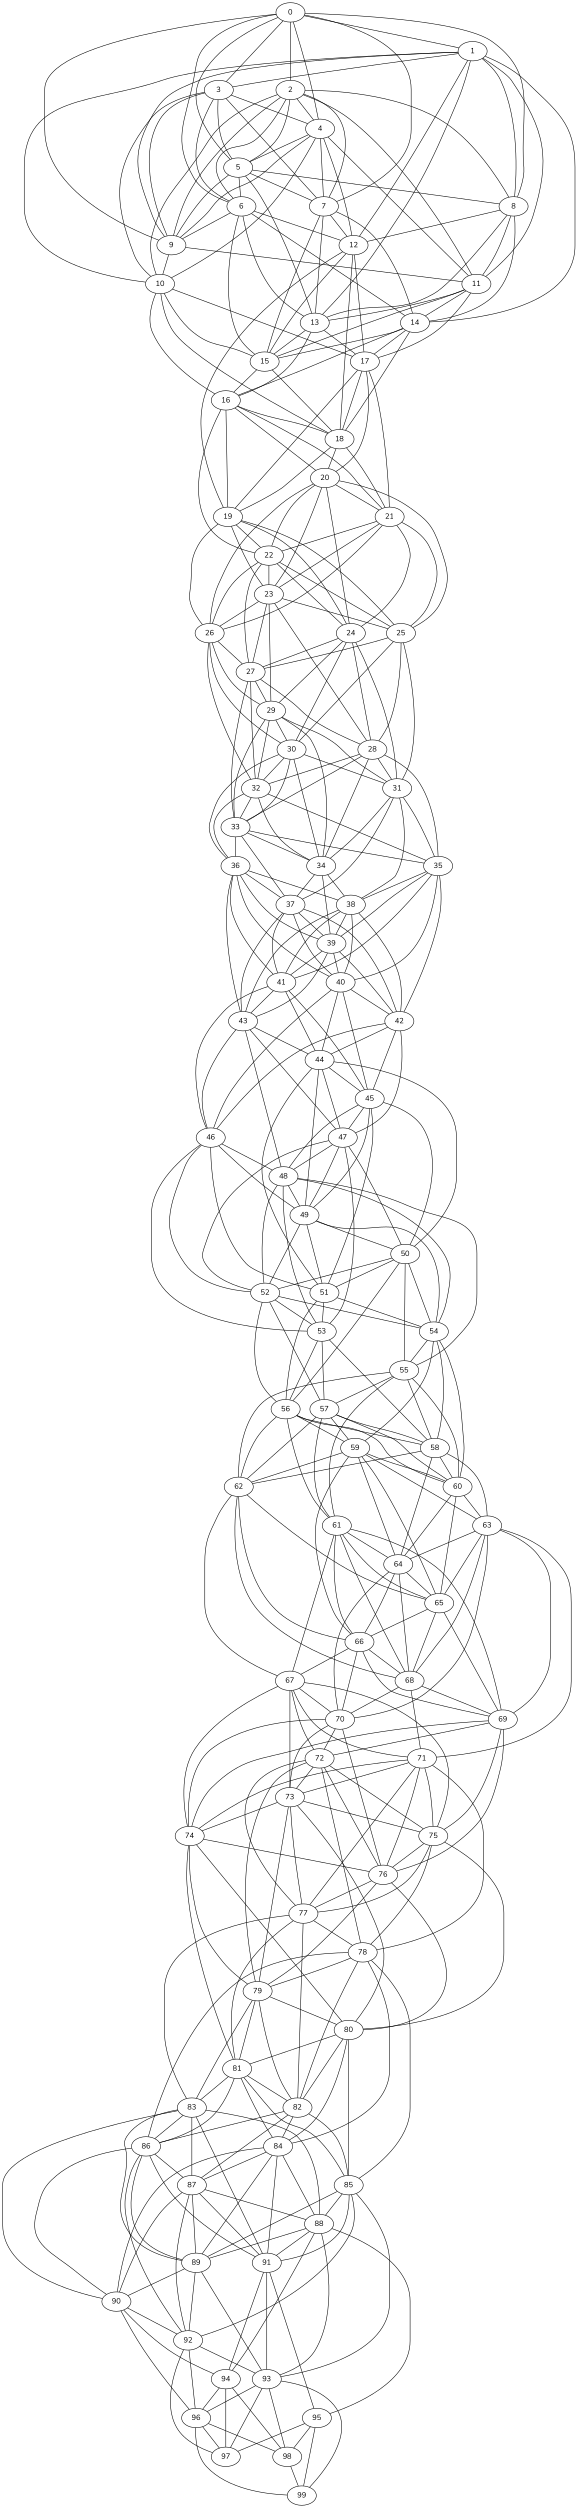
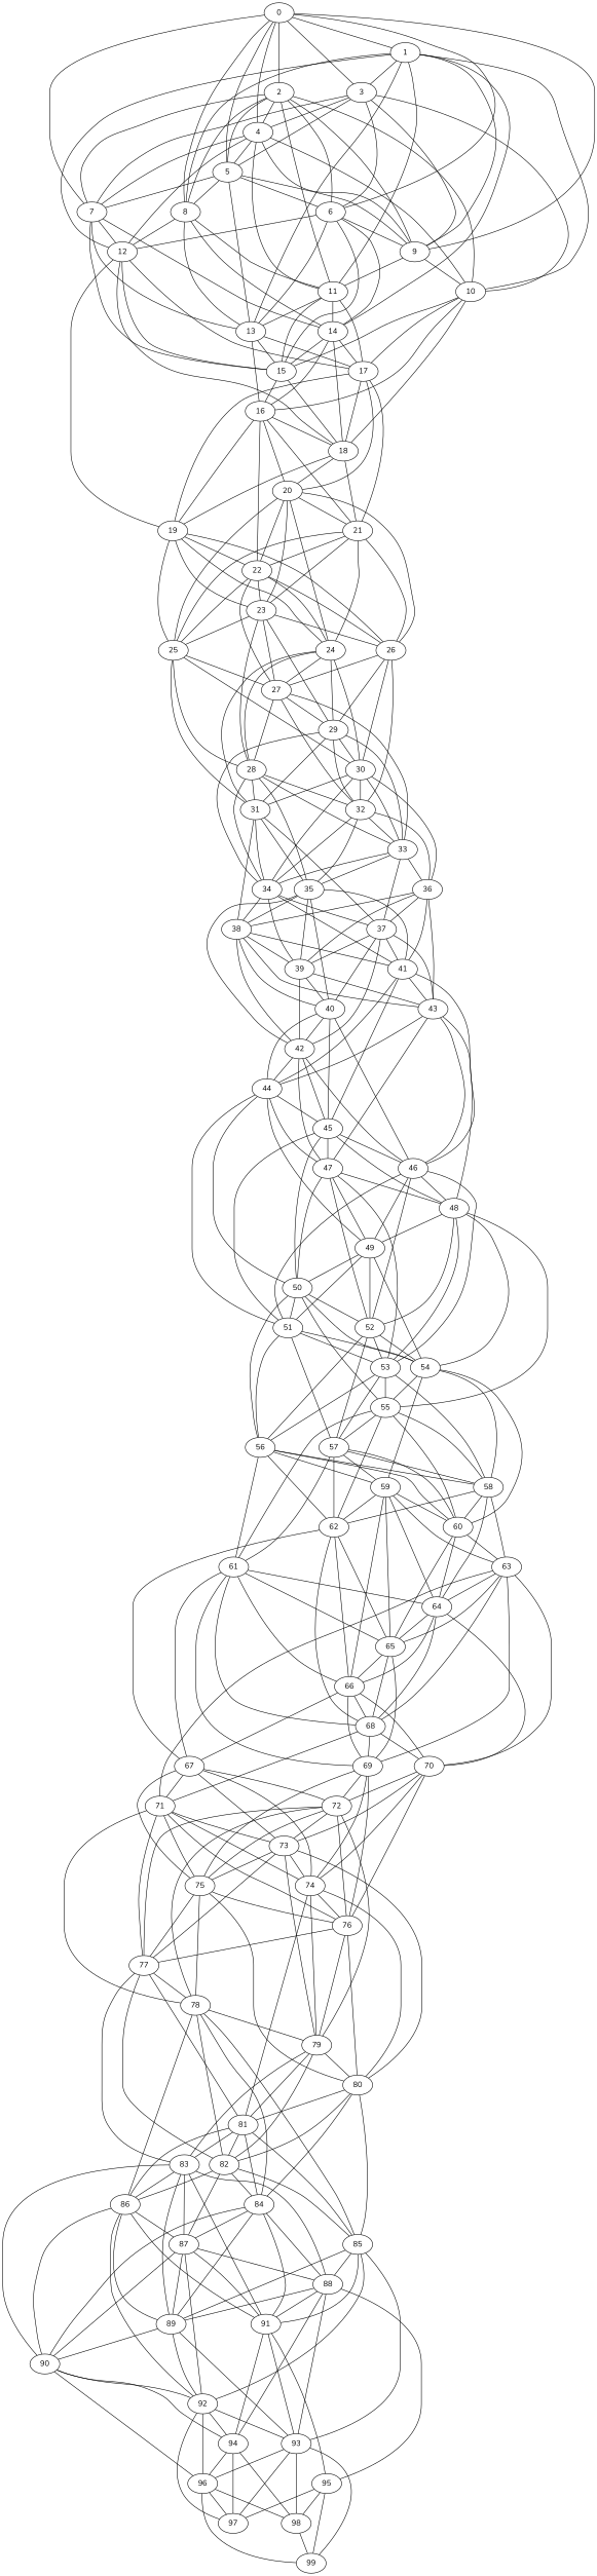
  strict graph {
    fontname=Nunito
    node [fontname=Nunito]
    edge [fontname=Nunito]
    0
    1
    2
    3
    4
    5
    6
    7
    8
    9
    10
    11
    12
    13
    14
    15
    16
    17
    18
    19
    20
    21
    22
    23
    24
    25
    26
    27
    28
    29
    30
    31
    32
    33
    34
    35
    36
    37
    38
    39
    40
    41
    42
    43
    44
    45
    46
    47
    48
    49
    50
    51
    52
    53
    54
    55
    56
    57
    58
    59
    60
    61
    62
    63
    64
    65
    66
    67
    68
    69
    70
    71
    72
    73
    74
    75
    76
    77
    78
    79
    80
    81
    82
    83
    84
    85
    86
    87
    88
    89
    90
    91
    92
    93
    94
    95
    96
    97
    98
    99
    0 -- 1
    0 -- 2
    0 -- 3
    0 -- 4
    0 -- 5
    0 -- 6
    0 -- 7
    0 -- 8
    0 -- 9
    1 -- 3
    1 -- 8
    1 -- 9
    1 -- 10
    1 -- 11
    1 -- 12
    1 -- 13
    1 -- 14
    2 -- 4
    2 -- 5
    2 -- 6
    2 -- 7
    2 -- 8
    2 -- 9
    2 -- 10
    2 -- 11
    3 -- 4
    3 -- 5
    3 -- 6
    3 -- 7
    3 -- 9
    3 -- 10
    4 -- 5
    4 -- 7
    4 -- 9
    4 -- 10
    4 -- 11
    4 -- 12
    5 -- 6
    5 -- 7
    5 -- 8
    5 -- 9
    5 -- 13
    6 -- 9
    6 -- 12
    6 -- 13
    6 -- 14
    6 -- 15
    7 -- 12
    7 -- 13
    7 -- 14
    7 -- 15
    8 -- 11
    8 -- 12
    8 -- 13
    8 -- 14
    9 -- 10
    9 -- 11
    10 -- 15
    10 -- 16
    10 -- 17
    10 -- 18
    11 -- 13
    11 -- 14
    11 -- 15
    11 -- 17
    12 -- 15
    12 -- 17
    12 -- 18
    12 -- 19
    13 -- 15
    13 -- 16
    13 -- 17
    14 -- 15
    14 -- 16
    14 -- 17
    14 -- 18
    15 -- 16
    15 -- 18
    16 -- 18
    16 -- 19
    16 -- 20
    16 -- 21
    16 -- 22
    17 -- 18
    17 -- 19
    17 -- 20
    17 -- 21
    18 -- 19
    18 -- 20
    18 -- 21
    19 -- 22
    19 -- 23
    19 -- 24
    19 -- 25
    19 -- 26
    20 -- 21
    20 -- 22
    20 -- 23
    20 -- 24
    20 -- 25
    20 -- 26
    21 -- 22
    21 -- 23
    21 -- 24
    21 -- 25
    21 -- 26
    22 -- 23
    22 -- 24
    22 -- 25
    22 -- 26
    22 -- 27
    23 -- 25
    23 -- 26
    23 -- 27
    23 -- 28
    23 -- 29
    24 -- 27
    24 -- 28
    24 -- 29
    24 -- 30
    24 -- 31
    25 -- 27
    25 -- 28
    25 -- 30
    25 -- 31
    26 -- 27
    26 -- 29
    26 -- 30
    26 -- 32
    27 -- 28
    27 -- 29
    27 -- 32
    27 -- 33
    28 -- 31
    28 -- 32
    28 -- 33
    28 -- 34
    28 -- 35
    29 -- 30
    29 -- 31
    29 -- 32
    29 -- 33
    29 -- 34
    30 -- 31
    30 -- 32
    30 -- 33
    30 -- 34
    30 -- 36
    31 -- 34
    31 -- 35
    31 -- 37
    31 -- 38
    32 -- 33
    32 -- 34
    32 -- 35
    32 -- 36
    33 -- 34
    33 -- 35
    33 -- 36
    33 -- 37
    34 -- 37
    34 -- 38
    34 -- 39
    35 -- 38
    35 -- 39
    35 -- 40
    35 -- 41
    35 -- 42
    36 -- 37
    36 -- 38
    36 -- 39
-   36 -- 40
    36 -- 41
    36 -- 43
    37 -- 39
    37 -- 40
    37 -- 41
    37 -- 42
    37 -- 43
    38 -- 39
    38 -- 40
    38 -- 41
    38 -- 42
    38 -- 43
    39 -- 40
-   39 -- 41
+   34 -- 41
    39 -- 42
    39 -- 43
    40 -- 42
    40 -- 44
    40 -- 45
    40 -- 46
    41 -- 43
    41 -- 44
    41 -- 45
    41 -- 46
    42 -- 44
    42 -- 45
    42 -- 46
    42 -- 47
    43 -- 44
    43 -- 46
    43 -- 47
    43 -- 48
    44 -- 45
    44 -- 47
    44 -- 49
    44 -- 50
    44 -- 51
    45 -- 47
    45 -- 48
-   45 -- 49
+   45 -- 46
    45 -- 50
    45 -- 51
    46 -- 48
    46 -- 49
    46 -- 51
    46 -- 52
    46 -- 53
    47 -- 48
    47 -- 49
    47 -- 50
    47 -- 52
    47 -- 53
    48 -- 49
    48 -- 52
    48 -- 53
    48 -- 54
    48 -- 55
    49 -- 50
    49 -- 51
    49 -- 52
    49 -- 54
    50 -- 51
    50 -- 52
    50 -- 54
    50 -- 55
    50 -- 56
    51 -- 53
    51 -- 54
    51 -- 56
+   51 -- 57
    52 -- 53
    52 -- 54
    52 -- 56
    52 -- 57
+   53 -- 55
    53 -- 56
    53 -- 57
    53 -- 58
    54 -- 55
    54 -- 58
    54 -- 59
    54 -- 60
    55 -- 57
    55 -- 58
    55 -- 60
    55 -- 61
    55 -- 62
    56 -- 58
    56 -- 59
    56 -- 60
    56 -- 61
    56 -- 62
    57 -- 58
    57 -- 59
    57 -- 60
    57 -- 61
    57 -- 62
    58 -- 60
    58 -- 62
    58 -- 63
    58 -- 64
    59 -- 60
    59 -- 62
    59 -- 63
    59 -- 64
    59 -- 65
    59 -- 66
    60 -- 63
    60 -- 64
    60 -- 65
    61 -- 64
    61 -- 65
    61 -- 66
    61 -- 67
    61 -- 68
    61 -- 69
    62 -- 65
    62 -- 66
    62 -- 67
    62 -- 68
    63 -- 64
    63 -- 65
    63 -- 68
    63 -- 69
    63 -- 70
    63 -- 71
    64 -- 65
    64 -- 66
    64 -- 68
    64 -- 70
    65 -- 66
    65 -- 68
    65 -- 69
    66 -- 67
    66 -- 68
    66 -- 69
    66 -- 70
-   67 -- 70
    67 -- 71
    67 -- 72
    67 -- 73
    67 -- 74
    67 -- 75
    68 -- 69
    68 -- 70
    68 -- 71
    69 -- 72
    69 -- 74
    69 -- 75
    69 -- 76
    70 -- 72
    70 -- 73
    70 -- 74
    70 -- 76
    71 -- 73
    71 -- 74
    71 -- 75
    71 -- 76
    71 -- 77
    71 -- 78
    72 -- 73
    72 -- 75
    72 -- 76
    72 -- 77
    72 -- 78
    72 -- 79
    73 -- 74
    73 -- 75
    73 -- 77
    73 -- 79
    73 -- 80
    74 -- 76
    74 -- 79
    74 -- 80
    74 -- 81
    75 -- 76
    75 -- 77
    75 -- 78
    75 -- 80
    76 -- 77
    76 -- 79
    76 -- 80
    77 -- 78
    77 -- 81
    77 -- 82
    77 -- 83
    78 -- 79
    78 -- 82
    78 -- 84
    78 -- 85
    78 -- 86
    79 -- 80
    79 -- 81
    79 -- 82
    79 -- 83
    80 -- 81
    80 -- 82
    80 -- 84
    80 -- 85
    81 -- 82
    81 -- 83
    81 -- 84
    81 -- 85
    81 -- 86
    82 -- 84
    82 -- 85
    82 -- 86
    82 -- 87
    83 -- 86
    83 -- 87
    83 -- 88
    83 -- 89
    83 -- 90
    83 -- 91
    84 -- 87
    84 -- 88
    84 -- 89
    84 -- 90
    84 -- 91
    85 -- 88
    85 -- 89
    85 -- 91
    85 -- 92
    85 -- 93
    86 -- 87
    86 -- 89
    86 -- 90
    86 -- 91
    86 -- 92
    87 -- 88
    87 -- 89
    87 -- 90
    87 -- 91
    87 -- 92
    88 -- 89
    88 -- 91
    88 -- 93
    88 -- 94
    88 -- 95
    89 -- 90
    89 -- 92
    89 -- 93
    90 -- 92
    90 -- 94
    90 -- 96
    91 -- 93
    91 -- 94
    91 -- 95
    92 -- 93
+   92 -- 94
    92 -- 96
    92 -- 97
    93 -- 96
    93 -- 97
    93 -- 98
    93 -- 99
    94 -- 96
    94 -- 97
    94 -- 98
    95 -- 97
    95 -- 98
    95 -- 99
    96 -- 97
    96 -- 98
    96 -- 99
    98 -- 99
  }
